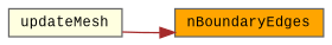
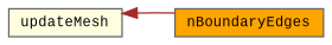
  digraph {
    rankdir=RL
    fontname="Liberation Mono"
    node [fontname="Liberation Mono" fontsize=10 shape=box style=filled]
    n1 [color=gray40 fillcolor=orange fontcolor=black height=0.2 label=nBoundaryEdges width=0.4]
    n2 [color=grey40 fillcolor=lightyellow height=0.2 label=updateMesh width=0.4]
-   n1 -> n2 [color=brown dir=back fontname="Liberation Mono" fontsize=10 labelfontname=Helvetica labelfontsize=10 style=solid]
+   n2 -> n1 [color=brown dir=back fontname="Liberation Mono" fontsize=10 labelfontname=Helvetica labelfontsize=10 style=solid]
  }
